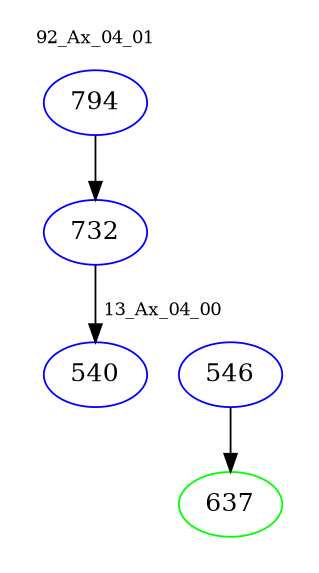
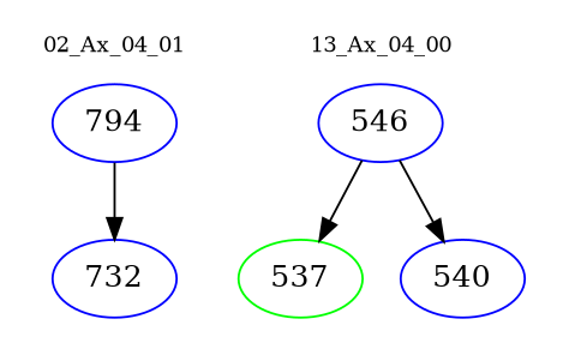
  digraph {
    node [color=blue]
    edge [color=black]
    n1 [label=794]
    n2 [label=732]
    n3 [label=546]
-   n4 [color=green label=637]
+   n4 [color=green label=537]
    n5 [label=540]
    subgraph cluster_1 {
      color=white
      fontsize=10
-     label="92_Ax_04_01"
+     label="02_Ax_04_01"
      n1
      n2
    }
    subgraph cluster_2 {
      color=white
      fontsize=10
      label="13_Ax_04_00"
      n3
      n4
      n5
    }
    n1 -> n2
    n3 -> n4
-   n2 -> n5
+   n3 -> n5
  }
